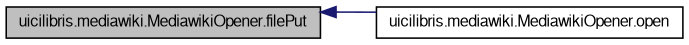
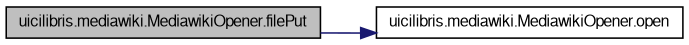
  digraph {
    rankdir=LR
    node [color=black fontname=FreeSans fontsize=10 shape=record style=filled]
    n1 [fillcolor=grey75 fontcolor=black height=0.2 label="uicilibris.mediawiki.MediawikiOpener.filePut" width=0.4]
    n2 [fillcolor=white height=0.2 label="uicilibris.mediawiki.MediawikiOpener.open" width=0.4]
-   n2 -> n1 [color=midnightblue fontname=FreeSans fontsize=10 labelfontname=FreeSans labelfontsize=10 style=solid]
+   n1 -> n2 [color=midnightblue fontname=FreeSans fontsize=10 labelfontname=FreeSans labelfontsize=10 style=solid]
  }
